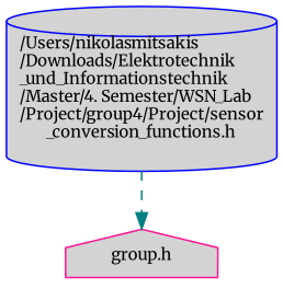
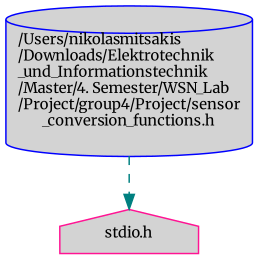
  digraph {
    fontname=Merriweather
    node [fillcolor=lightgrey fontname=Merriweather fontsize=10 style=filled]
    n1 [color=blue fontcolor=black height=0.2 label="/Users/nikolasmitsakis\l/Downloads/Elektrotechnik\l_und_Informationstechnik\l/Master/4. Semester/WSN_Lab\l/Project/group4/Project/sensor\l_conversion_functions.h" shape=cylinder width=0.4]
-   n2 [color=deeppink height=0.2 label="group.h" shape=house width=0.4]
+   n2 [color=deeppink height=0.2 label="stdio.h" shape=house width=0.4]
    n1 -> n2 [color=teal fontname=Merriweather fontsize=10 labelfontname=Helvetica labelfontsize=10 style=dashed]
  }
